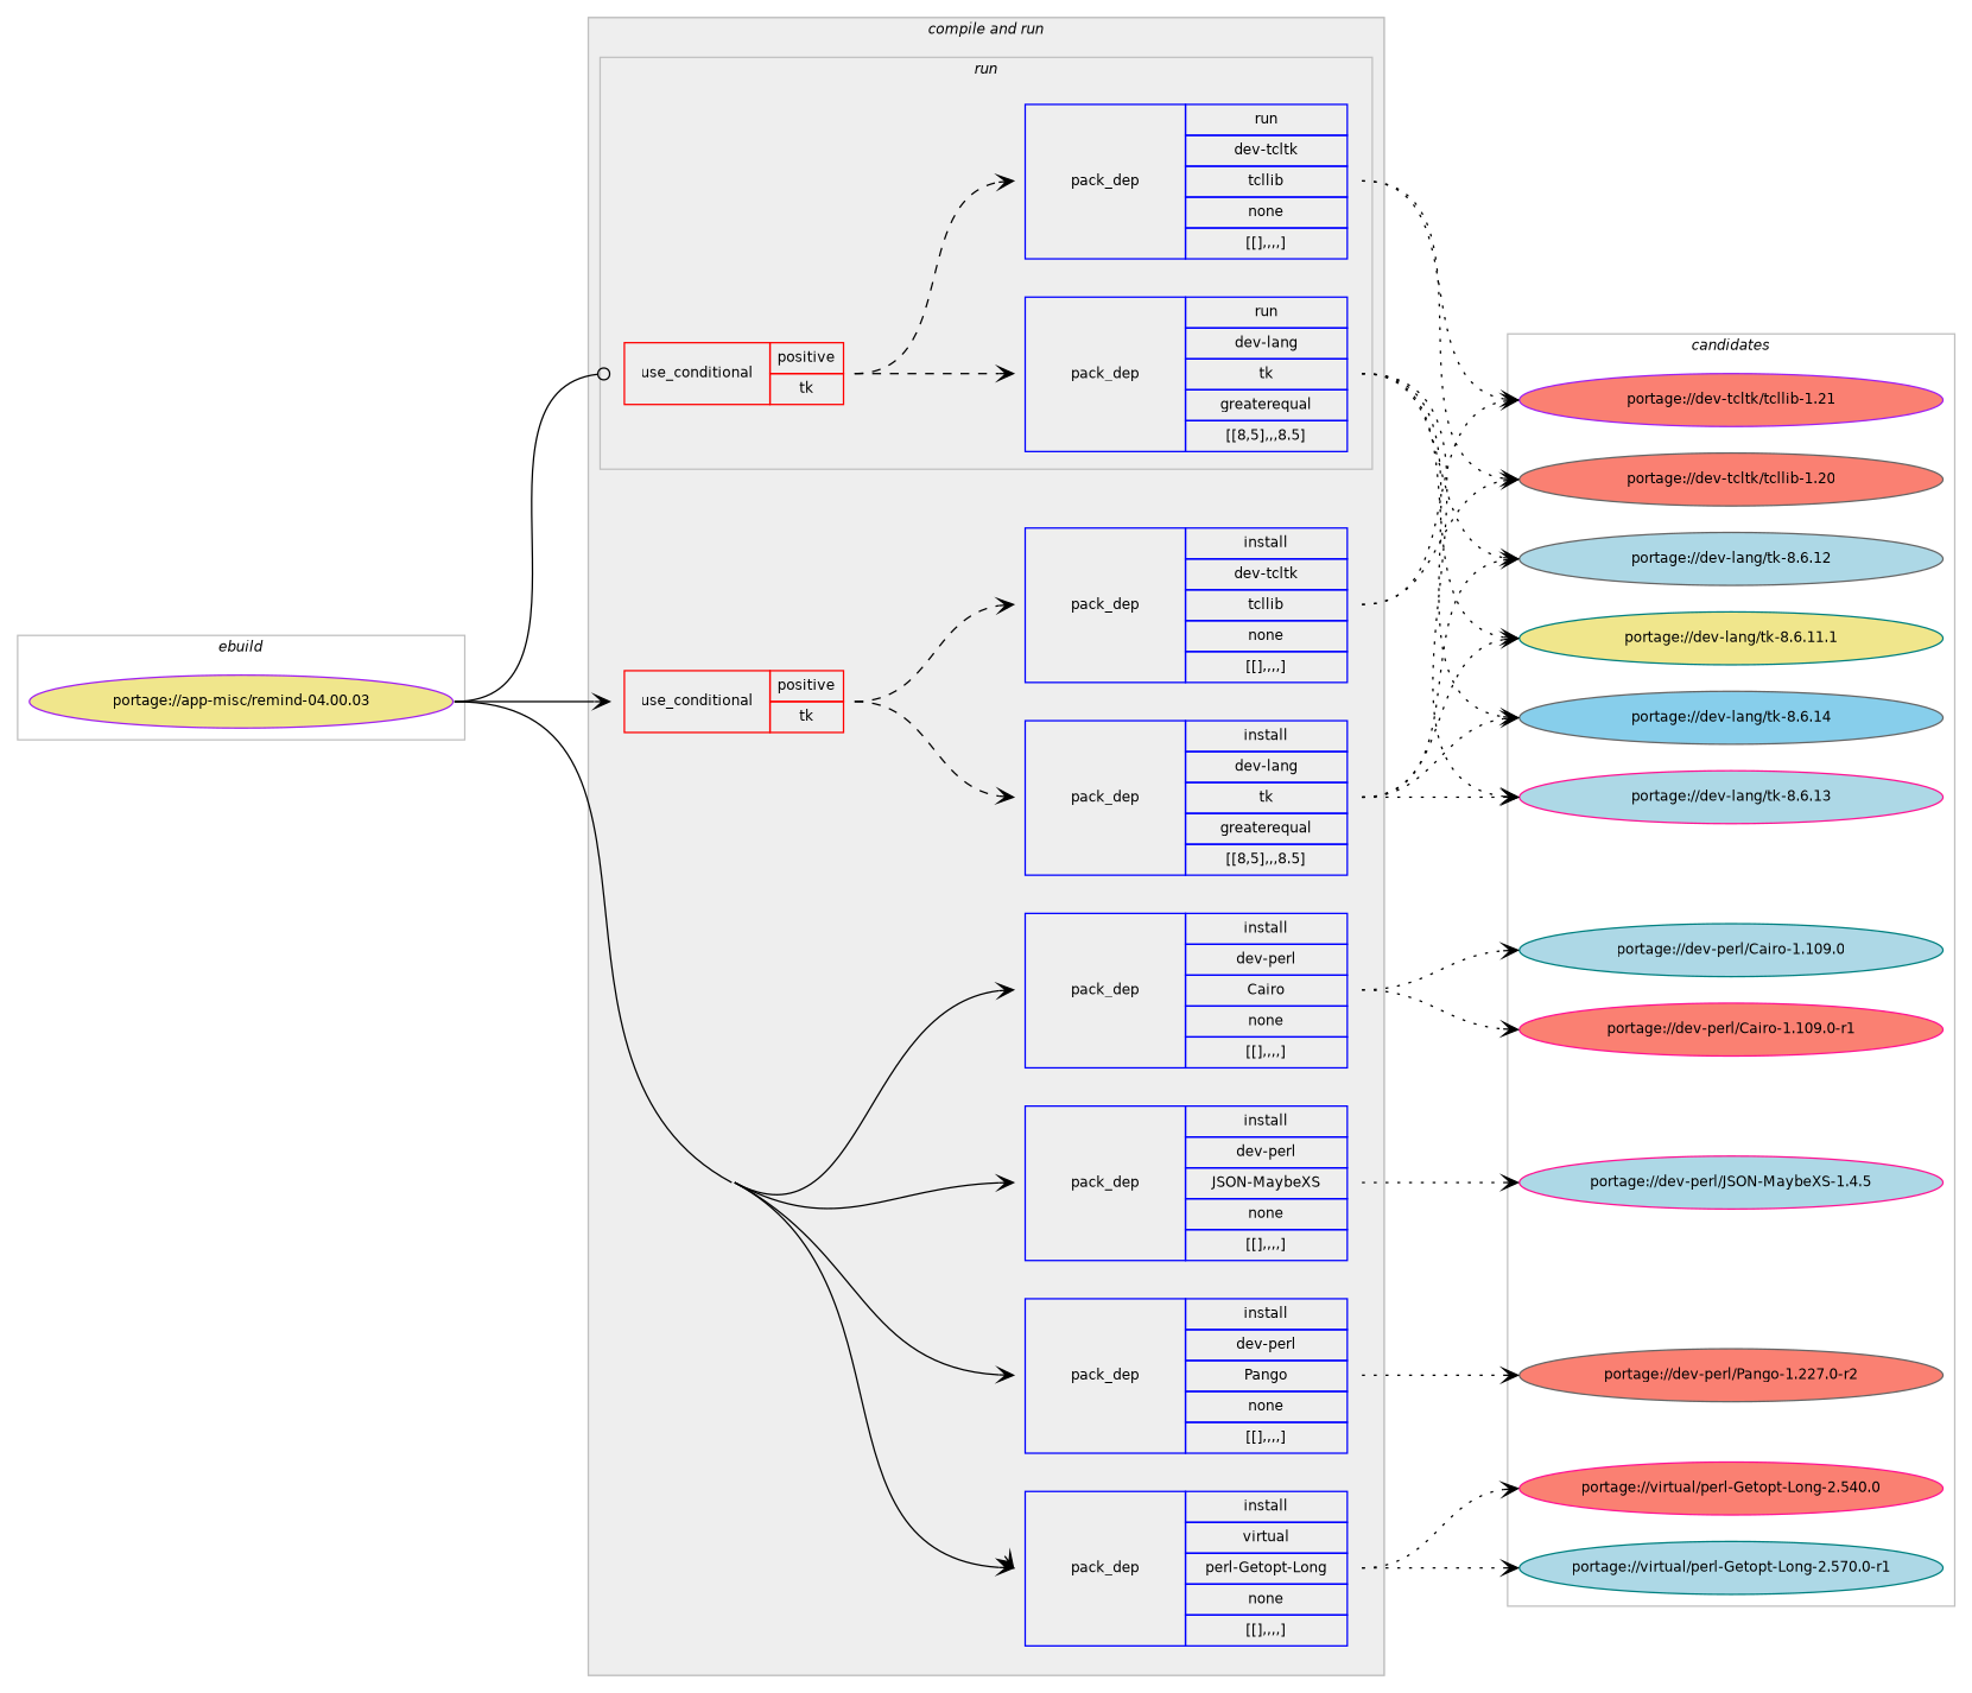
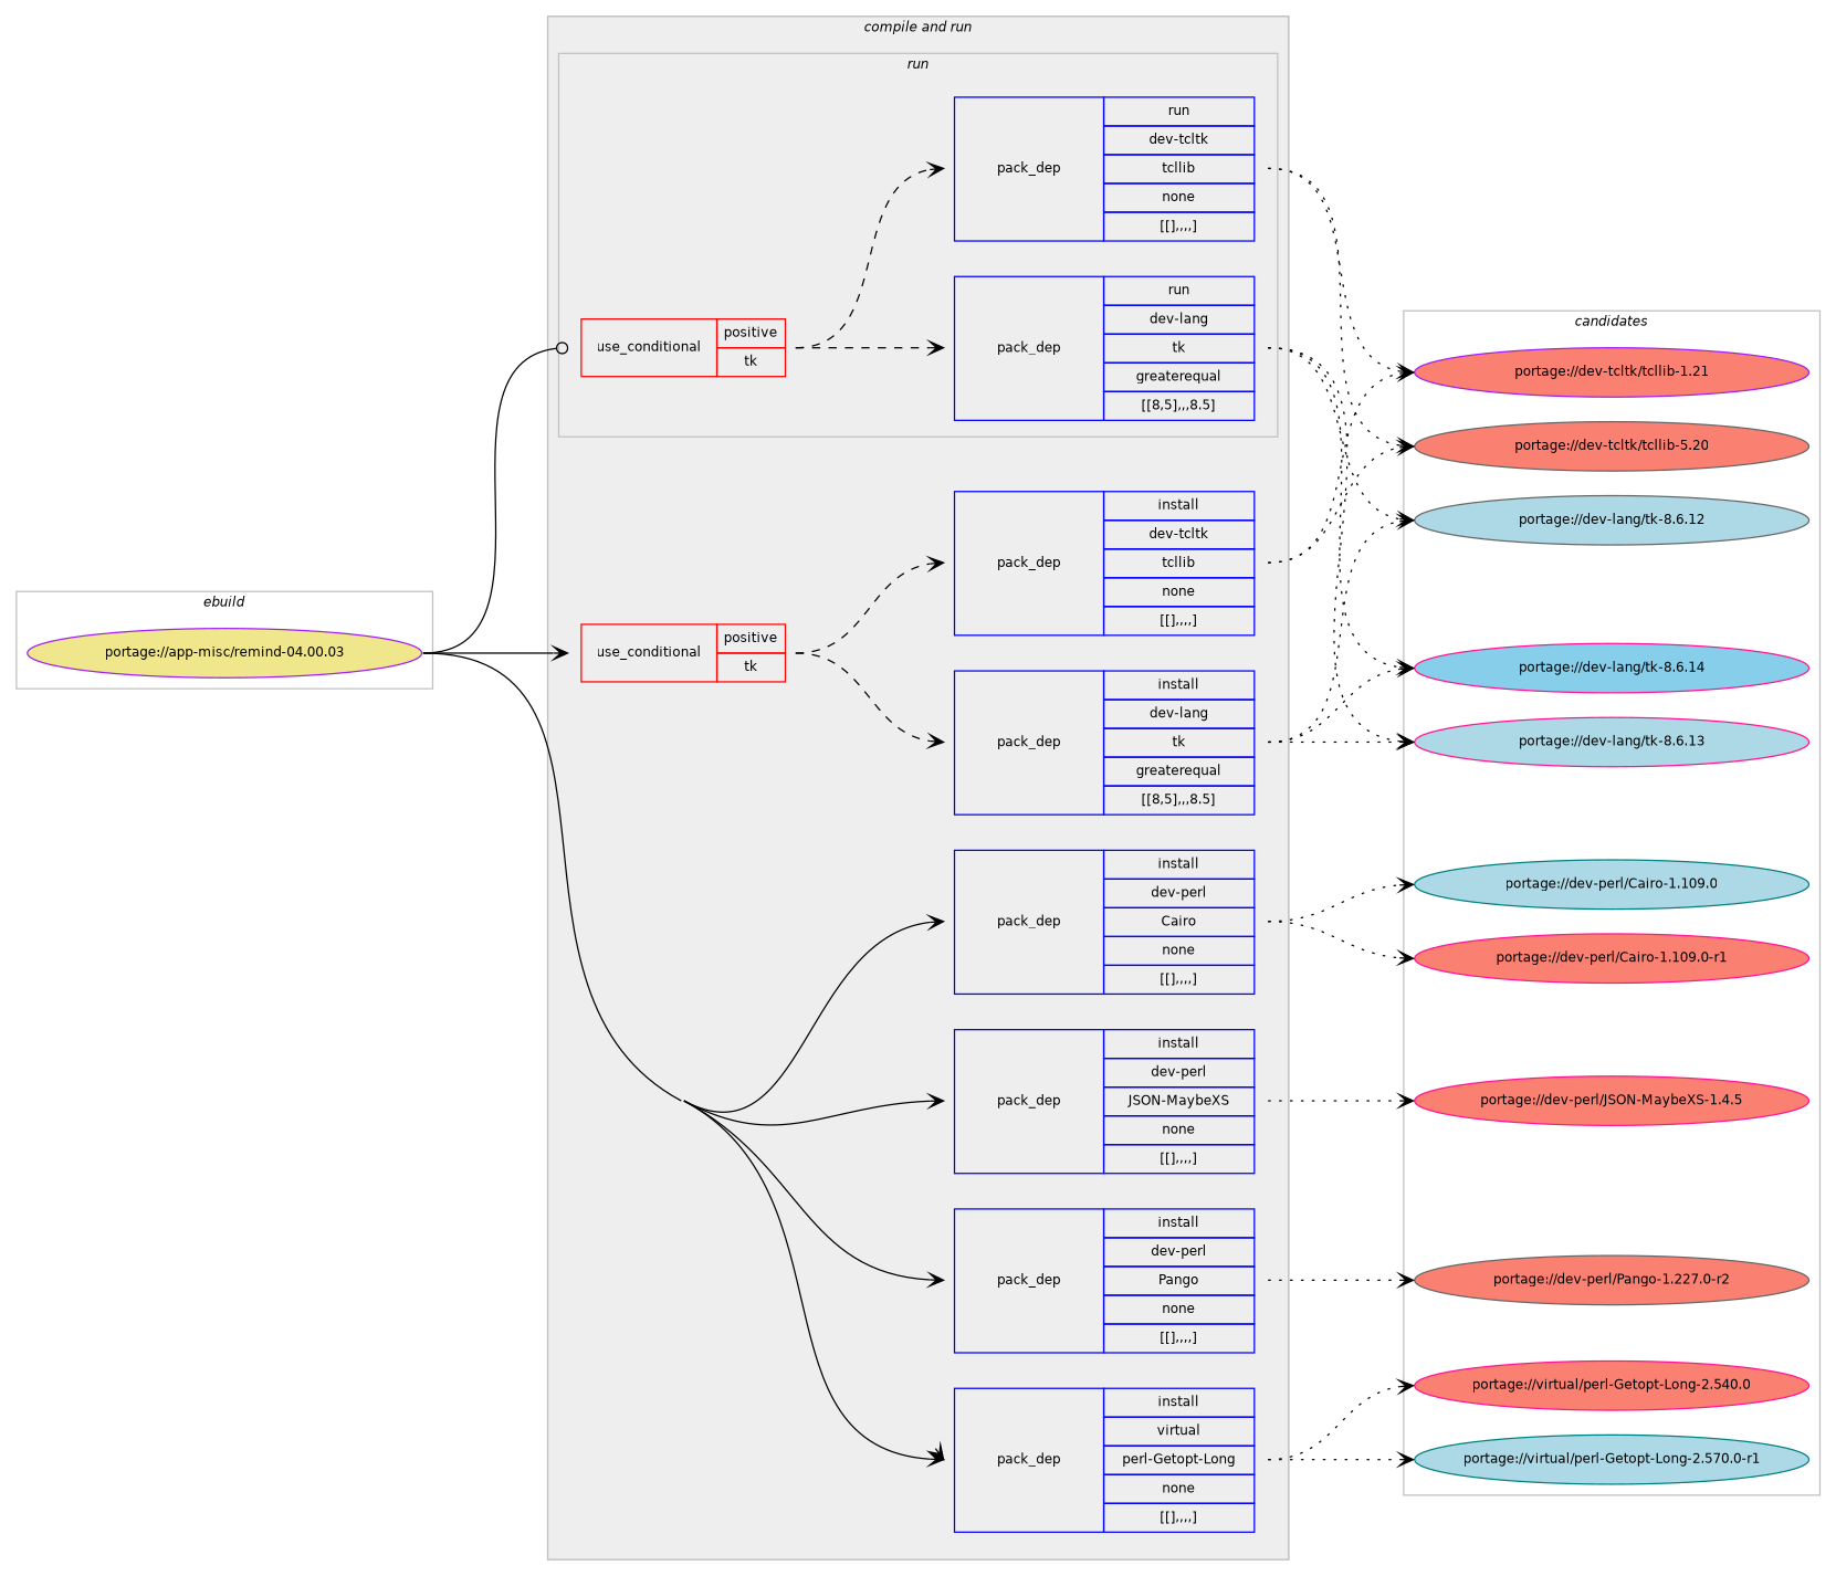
  digraph {
    compound=true
    concentrate=true
    fontname=Helvetica
    fontsize=10
    newrank=true
    rankdir=LR
    ranksep=1.5
    node [color=blue fontname=Helvetica fontsize=10 style=filled]
    edge [arrowhead=vee headport=w style=dotted tailport=e weight=100]
    n1 [color=purple fillcolor=khaki label="portage://app-misc/remind-04.00.03" width=4]
    n2 [label=<<TABLE BORDER="0" CELLBORDER="1" CELLSPACING="0" CELLPADDING="4" WIDTH="220"><TR><TD ROWSPAN="6" CELLPADDING="30">pack_dep</TD></TR><TR><TD WIDTH="110">install</TD></TR><TR><TD>dev-lang</TD></TR><TR><TD>tk</TD></TR><TR><TD>greaterequal</TD></TR><TR><TD>[[8,5],,,8.5]</TD></TR></TABLE>> shape=none style=""]
    n3 [label=<<TABLE BORDER="0" CELLBORDER="1" CELLSPACING="0" CELLPADDING="4" WIDTH="220"><TR><TD ROWSPAN="6" CELLPADDING="30">pack_dep</TD></TR><TR><TD WIDTH="110">install</TD></TR><TR><TD>dev-tcltk</TD></TR><TR><TD>tcllib</TD></TR><TR><TD>none</TD></TR><TR><TD>[[],,,,]</TD></TR></TABLE>> shape=none style=""]
    n4 [color=red label=<<TABLE BORDER="0" CELLBORDER="1" CELLSPACING="0" CELLPADDING="4"><TR><TD ROWSPAN="3" CELLPADDING="10">use_conditional</TD></TR><TR><TD>positive</TD></TR><TR><TD>tk</TD></TR></TABLE>> shape=none style=""]
    n5 [label=<<TABLE BORDER="0" CELLBORDER="1" CELLSPACING="0" CELLPADDING="4" WIDTH="220"><TR><TD ROWSPAN="6" CELLPADDING="30">pack_dep</TD></TR><TR><TD WIDTH="110">install</TD></TR><TR><TD>dev-perl</TD></TR><TR><TD>Cairo</TD></TR><TR><TD>none</TD></TR><TR><TD>[[],,,,]</TD></TR></TABLE>> shape=none style=""]
    n6 [label=<<TABLE BORDER="0" CELLBORDER="1" CELLSPACING="0" CELLPADDING="4" WIDTH="220"><TR><TD ROWSPAN="6" CELLPADDING="30">pack_dep</TD></TR><TR><TD WIDTH="110">install</TD></TR><TR><TD>dev-perl</TD></TR><TR><TD>JSON-MaybeXS</TD></TR><TR><TD>none</TD></TR><TR><TD>[[],,,,]</TD></TR></TABLE>> shape=none style=""]
    n7 [label=<<TABLE BORDER="0" CELLBORDER="1" CELLSPACING="0" CELLPADDING="4" WIDTH="220"><TR><TD ROWSPAN="6" CELLPADDING="30">pack_dep</TD></TR><TR><TD WIDTH="110">install</TD></TR><TR><TD>dev-perl</TD></TR><TR><TD>Pango</TD></TR><TR><TD>none</TD></TR><TR><TD>[[],,,,]</TD></TR></TABLE>> shape=none style=""]
    n8 [label=<<TABLE BORDER="0" CELLBORDER="1" CELLSPACING="0" CELLPADDING="4" WIDTH="220"><TR><TD ROWSPAN="6" CELLPADDING="30">pack_dep</TD></TR><TR><TD WIDTH="110">install</TD></TR><TR><TD>virtual</TD></TR><TR><TD>perl-Getopt-Long</TD></TR><TR><TD>none</TD></TR><TR><TD>[[],,,,]</TD></TR></TABLE>> shape=none style=""]
    n9 [label=<<TABLE BORDER="0" CELLBORDER="1" CELLSPACING="0" CELLPADDING="4" WIDTH="220"><TR><TD ROWSPAN="6" CELLPADDING="30">pack_dep</TD></TR><TR><TD WIDTH="110">run</TD></TR><TR><TD>dev-lang</TD></TR><TR><TD>tk</TD></TR><TR><TD>greaterequal</TD></TR><TR><TD>[[8,5],,,8.5]</TD></TR></TABLE>> shape=none style=""]
    n10 [label=<<TABLE BORDER="0" CELLBORDER="1" CELLSPACING="0" CELLPADDING="4" WIDTH="220"><TR><TD ROWSPAN="6" CELLPADDING="30">pack_dep</TD></TR><TR><TD WIDTH="110">run</TD></TR><TR><TD>dev-tcltk</TD></TR><TR><TD>tcllib</TD></TR><TR><TD>none</TD></TR><TR><TD>[[],,,,]</TD></TR></TABLE>> shape=none style=""]
    n11 [color=red label=<<TABLE BORDER="0" CELLBORDER="1" CELLSPACING="0" CELLPADDING="4"><TR><TD ROWSPAN="3" CELLPADDING="10">use_conditional</TD></TR><TR><TD>positive</TD></TR><TR><TD>tk</TD></TR></TABLE>> shape=none style=""]
-   n12 [color=gray40 fillcolor=skyblue label="portage://dev-lang/tk-8.6.14" width=4]
+   n12 [color=deeppink fillcolor=skyblue label="portage://dev-lang/tk-8.6.14" width=4]
    n13 [color=deeppink fillcolor=lightblue label="portage://dev-lang/tk-8.6.13" width=4]
    n14 [color=gray40 fillcolor=lightblue label="portage://dev-lang/tk-8.6.12" width=4]
-   n15 [color=teal fillcolor=khaki label="portage://dev-lang/tk-8.6.11.1" width=4]
    n16 [color=purple fillcolor=salmon label="portage://dev-tcltk/tcllib-1.21" width=4]
-   n17 [color=gray40 fillcolor=salmon label="portage://dev-tcltk/tcllib-1.20" width=4]
+   n17 [color=gray40 fillcolor=salmon label="portage://dev-tcltk/tcllib-5.20" width=4]
    n18 [color=deeppink fillcolor=salmon label="portage://dev-perl/Cairo-1.109.0-r1" width=4]
    n19 [color=teal fillcolor=lightblue label="portage://dev-perl/Cairo-1.109.0" width=4]
-   n20 [color=deeppink fillcolor=lightblue label="portage://dev-perl/JSON-MaybeXS-1.4.5" width=4]
+   n20 [color=deeppink fillcolor=salmon label="portage://dev-perl/JSON-MaybeXS-1.4.5" width=4]
    n21 [color=gray40 fillcolor=salmon label="portage://dev-perl/Pango-1.227.0-r2" width=4]
    n22 [color=teal fillcolor=lightblue label="portage://virtual/perl-Getopt-Long-2.570.0-r1" width=4]
    n23 [color=deeppink fillcolor=salmon label="portage://virtual/perl-Getopt-Long-2.540.0" width=4]
    subgraph cluster_1 {
      color=gray
      label=<<i>ebuild</i>>
      n1
    }
    subgraph cluster_2 {
      color=gray
      label=<<i>dependencies</i>>
      subgraph cluster_3 {
        color=gray
        fillcolor="#eeeeee"
        label=<<i>compile</i>>
        style=filled
        subgraph sub_4 {
          color=gray
          fillcolor="#eeeeee"
          label=<<i>compile</i>>
          style=filled
          n4
          subgraph sub_5 {
            color=gray
            fillcolor="#eeeeee"
            label=<<i>compile</i>>
            style=filled
            n2
          }
          subgraph sub_6 {
            color=gray
            fillcolor="#eeeeee"
            label=<<i>compile</i>>
            style=filled
            n3
          }
        }
        subgraph sub_7 {
          color=gray
          fillcolor="#eeeeee"
          label=<<i>compile</i>>
          style=filled
          n5
        }
        subgraph sub_8 {
          color=gray
          fillcolor="#eeeeee"
          label=<<i>compile</i>>
          style=filled
          n6
        }
        subgraph sub_9 {
          color=gray
          fillcolor="#eeeeee"
          label=<<i>compile</i>>
          style=filled
          n7
        }
        subgraph sub_10 {
          color=gray
          fillcolor="#eeeeee"
          label=<<i>compile</i>>
          style=filled
          n8
        }
      }
      subgraph cluster_11 {
        color=gray
        fillcolor="#eeeeee"
        label=<<i>compile and run</i>>
        style=filled
      }
      subgraph cluster_12 {
        color=gray
        fillcolor="#eeeeee"
        label=<<i>run</i>>
        style=filled
        subgraph sub_13 {
          color=gray
          fillcolor="#eeeeee"
          label=<<i>run</i>>
          style=filled
          n11
          subgraph sub_14 {
            color=gray
            fillcolor="#eeeeee"
            label=<<i>run</i>>
            style=filled
            n9
          }
          subgraph sub_15 {
            color=gray
            fillcolor="#eeeeee"
            label=<<i>run</i>>
            style=filled
            n10
          }
        }
      }
    }
    subgraph cluster_16 {
      color=gray
      label=<<i>candidates</i>>
      rank=same
      subgraph sub_17 {
        color=black
        label=<<i>candidates</i>>
        nodesep=1
        rank=same
        n12
        n13
        n14
-       n15
      }
      subgraph sub_18 {
        color=black
        label=<<i>candidates</i>>
        nodesep=1
        rank=same
        n16
        n17
      }
      subgraph sub_19 {
        color=black
        label=<<i>candidates</i>>
        nodesep=1
        rank=same
        n18
        n19
      }
      subgraph sub_20 {
        color=black
        label=<<i>candidates</i>>
        nodesep=1
        rank=same
        n20
      }
      subgraph sub_21 {
        color=black
        label=<<i>candidates</i>>
        nodesep=1
        rank=same
        n21
      }
      subgraph sub_22 {
        color=black
        label=<<i>candidates</i>>
        nodesep=1
        rank=same
        n22
        n23
      }
      subgraph sub_23 {
        color=black
        label=<<i>candidates</i>>
        nodesep=1
        rank=same
        n12
        n13
        n14
-       n15
      }
      subgraph sub_24 {
        color=black
        label=<<i>candidates</i>>
        nodesep=1
        rank=same
        n16
        n17
      }
    }
    n1 -> n4 [style=solid weight=20]
    n1 -> n5 [style=solid weight=20]
    n1 -> n6 [style=solid weight=20]
    n1 -> n7 [style=solid weight=20]
    n1 -> n8 [style=solid weight=20]
    n1 -> n11 [arrowhead=odot style=solid weight=20]
    n2 -> n12
    n2 -> n13
    n2 -> n14
-   n2 -> n15
    n3 -> n16
    n3 -> n17
    n4 -> n2 [style=dashed weight=20]
    n4 -> n3 [style=dashed weight=20]
    n5 -> n18
    n5 -> n19
    n6 -> n20
    n7 -> n21
    n8 -> n22
    n8 -> n23
    n9 -> n12
    n9 -> n13
    n9 -> n14
-   n9 -> n15
    n10 -> n16
    n10 -> n17
    n11 -> n9 [style=dashed weight=20]
    n11 -> n10 [style=dashed weight=20]
  }
